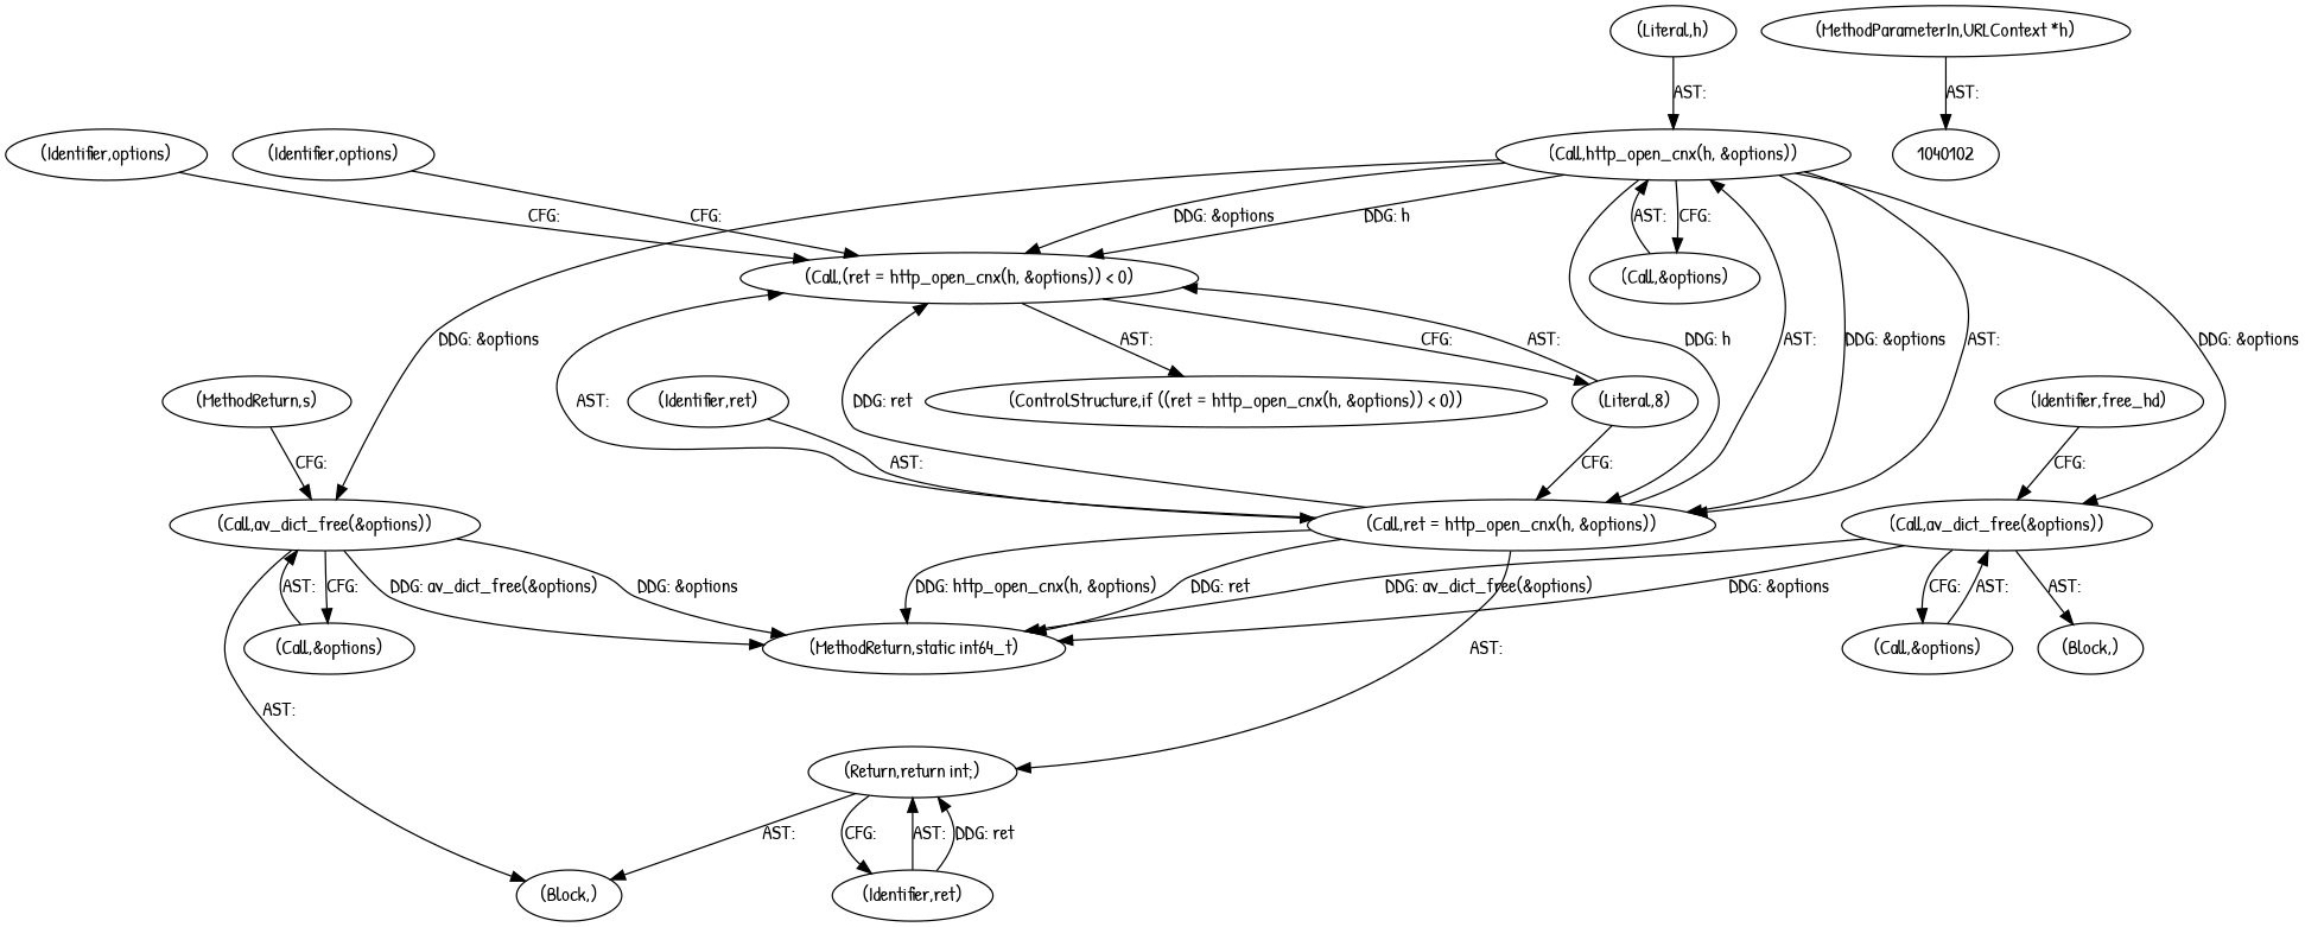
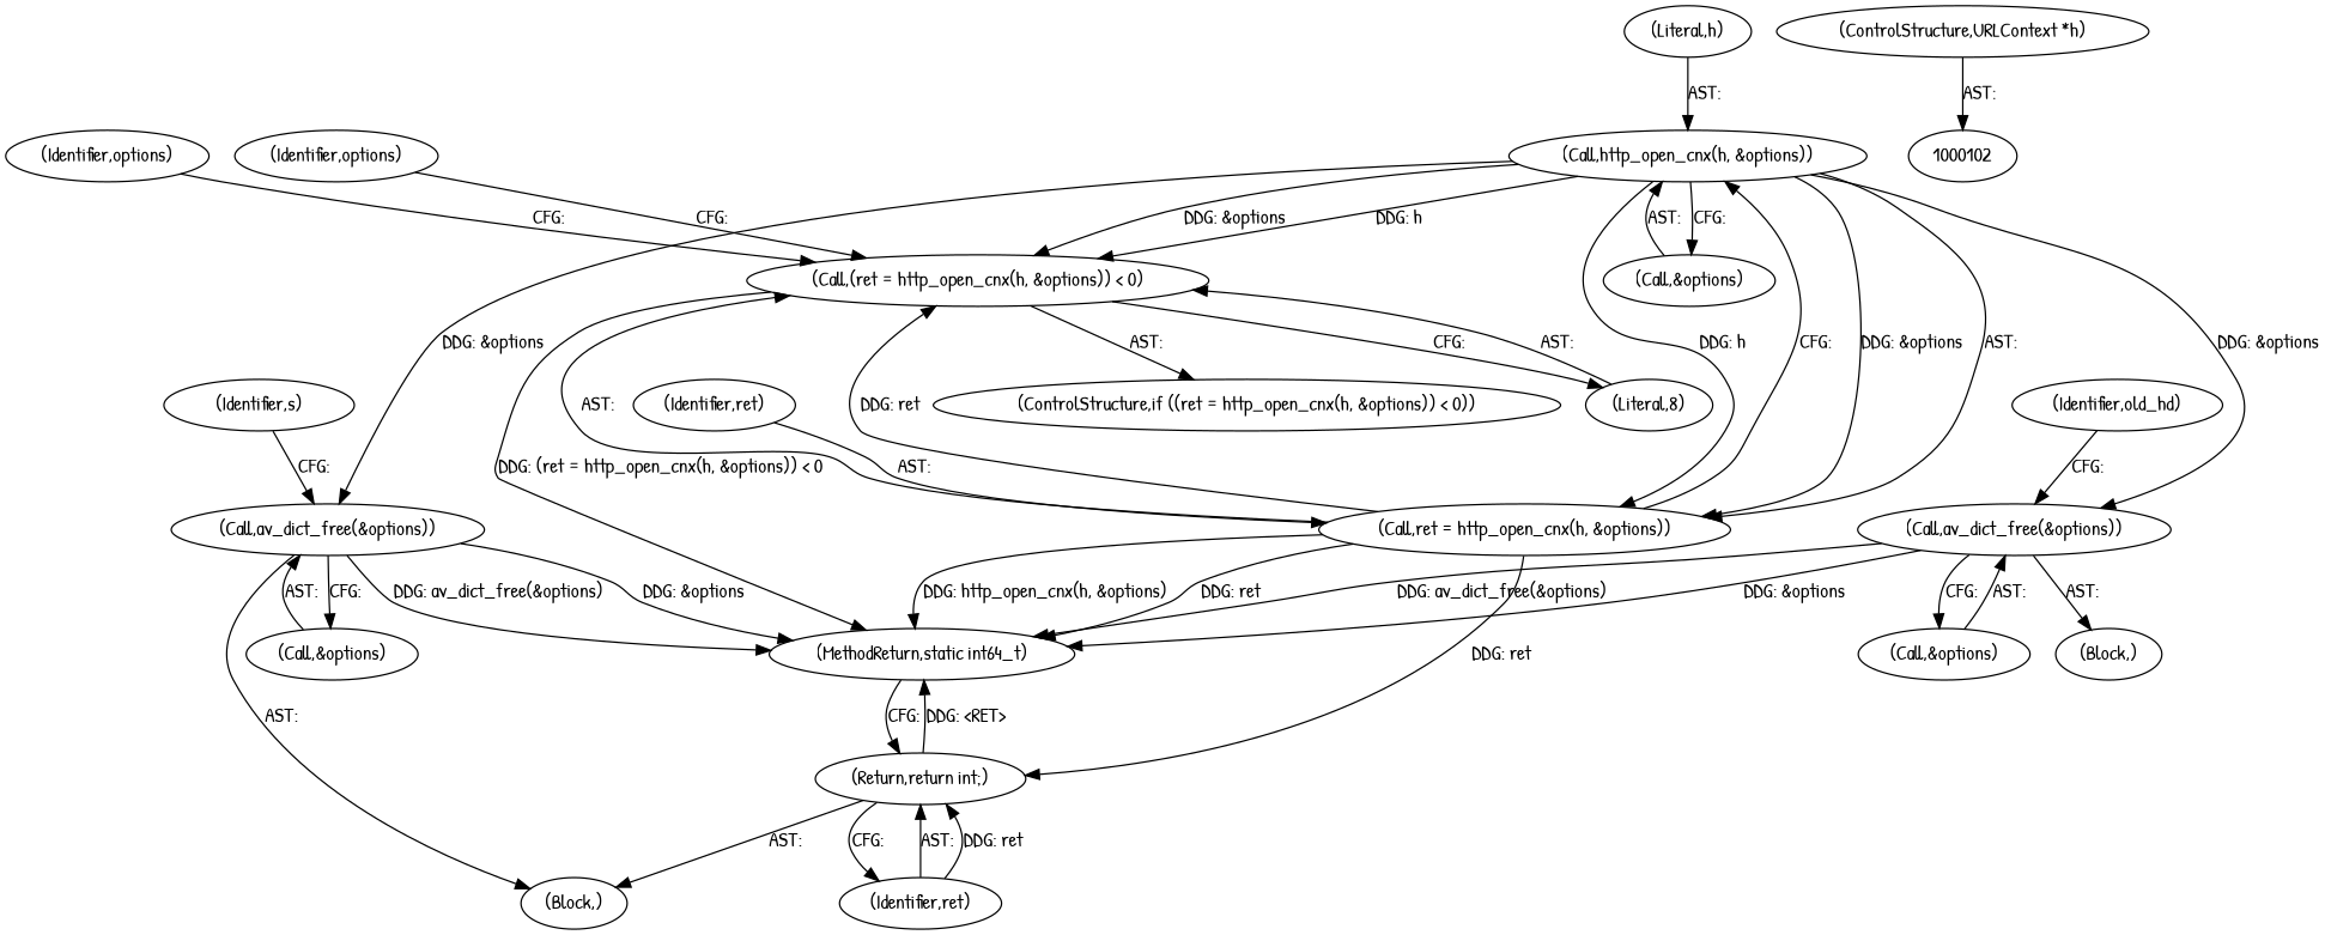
  digraph {
    fontname="Patrick Hand"
    node [fontname="Patrick Hand"]
    edge [fontname="Patrick Hand"]
    n1 [label="(Call,http_open_cnx(h, &options))"]
    n2 [label="(Call,(ret = http_open_cnx(h, &options)) < 0)"]
    n3 [label="(Call,ret = http_open_cnx(h, &options))"]
    n4 [label="(Call,av_dict_free(&options))"]
    n5 [label="(Call,av_dict_free(&options))"]
    n6 [label="(Call,&options)"]
    n7 [label="(MethodReturn,static int64_t)"]
    n8 [label="(ControlStructure,if ((ret = http_open_cnx(h, &options)) < 0))"]
    n9 [label="(Literal,8)"]
    n10 [label="(Return,return int;)"]
    n11 [label="(Block,)"]
    n12 [label="(Call,&options)"]
    n13 [label="(Block,)"]
    n14 [label="(Call,&options)"]
-   n15 [label="(MethodParameterIn,URLContext *h)"]
-   1000102 [label=1040102]
+   n15 [label="(ControlStructure,URLContext *h)"]
+   1000102
    n17 [label="(Identifier,ret)"]
    n18 [label="(Identifier,options)"]
    n19 [label="(Literal,h)"]
-   n20 [label="(MethodReturn,s)"]
-   n21 [label="(Identifier,free_hd)"]
+   n20 [label="(Identifier,s)"]
+   n21 [label="(Identifier,old_hd)"]
    n22 [label="(Identifier,ret)"]
    n23 [label="(Identifier,options)"]
    n1 -> n2 [label="DDG: h"]
    n1 -> n2 [label="DDG: &options"]
    n1 -> n3 [label="AST: "]
    n1 -> n3 [label="DDG: h"]
    n1 -> n3 [label="DDG: &options"]
    n1 -> n4 [label="DDG: &options"]
    n1 -> n5 [label="DDG: &options"]
    n1 -> n6 [label="CFG: "]
+   n2 -> n7 [label="DDG: (ret = http_open_cnx(h, &options)) < 0"]
    n2 -> n8 [label="AST: "]
    n2 -> n9 [label="CFG: "]
-   n3 -> n1 [label="AST: "]
+   n3 -> n1 [label="CFG: "]
    n3 -> n2 [label="AST: "]
    n3 -> n2 [label="DDG: ret"]
    n3 -> n7 [label="DDG: http_open_cnx(h, &options)"]
    n3 -> n7 [label="DDG: ret"]
-   n3 -> n10 [label="AST: "]
+   n3 -> n10 [label="DDG: ret"]
    n4 -> n7 [label="DDG: &options"]
    n4 -> n7 [label="DDG: av_dict_free(&options)"]
    n4 -> n11 [label="AST: "]
    n4 -> n12 [label="CFG: "]
    n5 -> n7 [label="DDG: av_dict_free(&options)"]
    n5 -> n7 [label="DDG: &options"]
    n5 -> n13 [label="AST: "]
    n5 -> n14 [label="CFG: "]
    n6 -> n1 [label="AST: "]
+   n7 -> n10 [label="CFG: "]
    n9 -> n2 [label="AST: "]
-   n9 -> n3 [label="CFG: "]
+   n10 -> n7 [label="DDG: <RET>"]
    n10 -> n11 [label="AST: "]
    n10 -> n17 [label="CFG: "]
    n12 -> n4 [label="AST: "]
    n14 -> n5 [label="AST: "]
    n15 -> 1000102 [label="AST: "]
    n17 -> n10 [label="AST: "]
    n17 -> n10 [label="DDG: ret"]
    n18 -> n2 [label="CFG: "]
    n19 -> n1 [label="AST: "]
    n20 -> n4 [label="CFG: "]
    n21 -> n5 [label="CFG: "]
    n22 -> n3 [label="AST: "]
    n23 -> n2 [label="CFG: "]
  }
